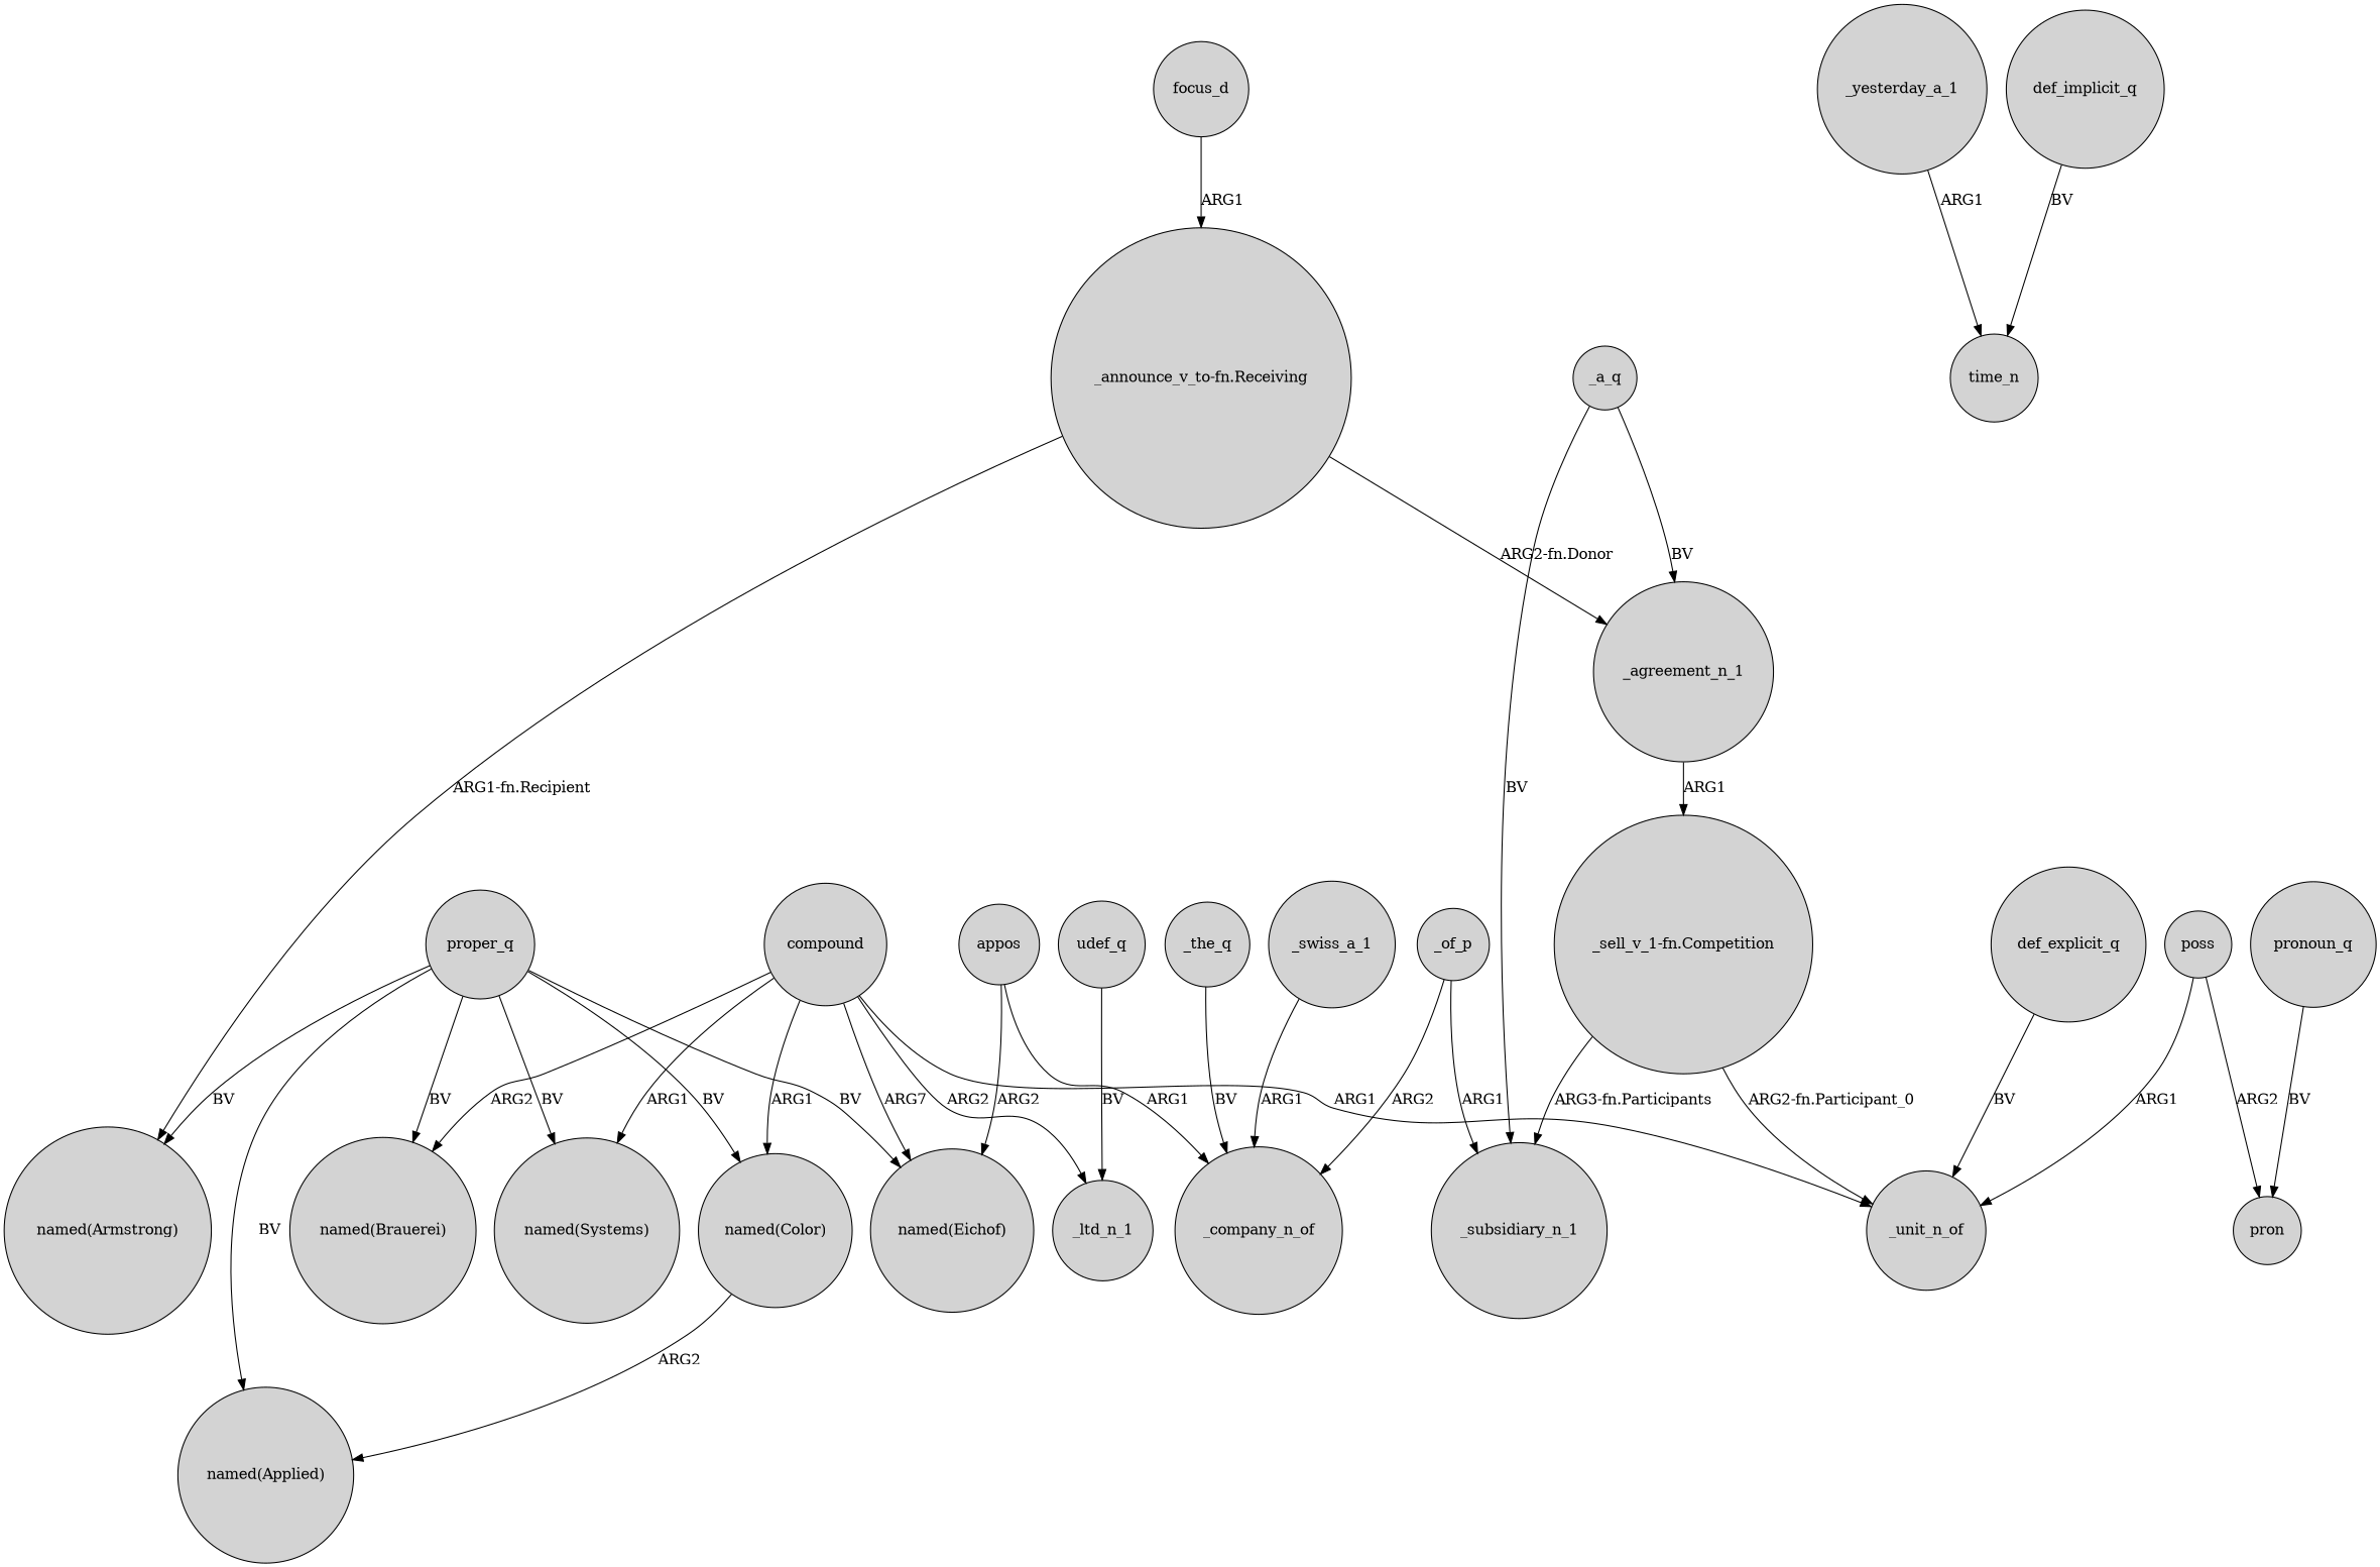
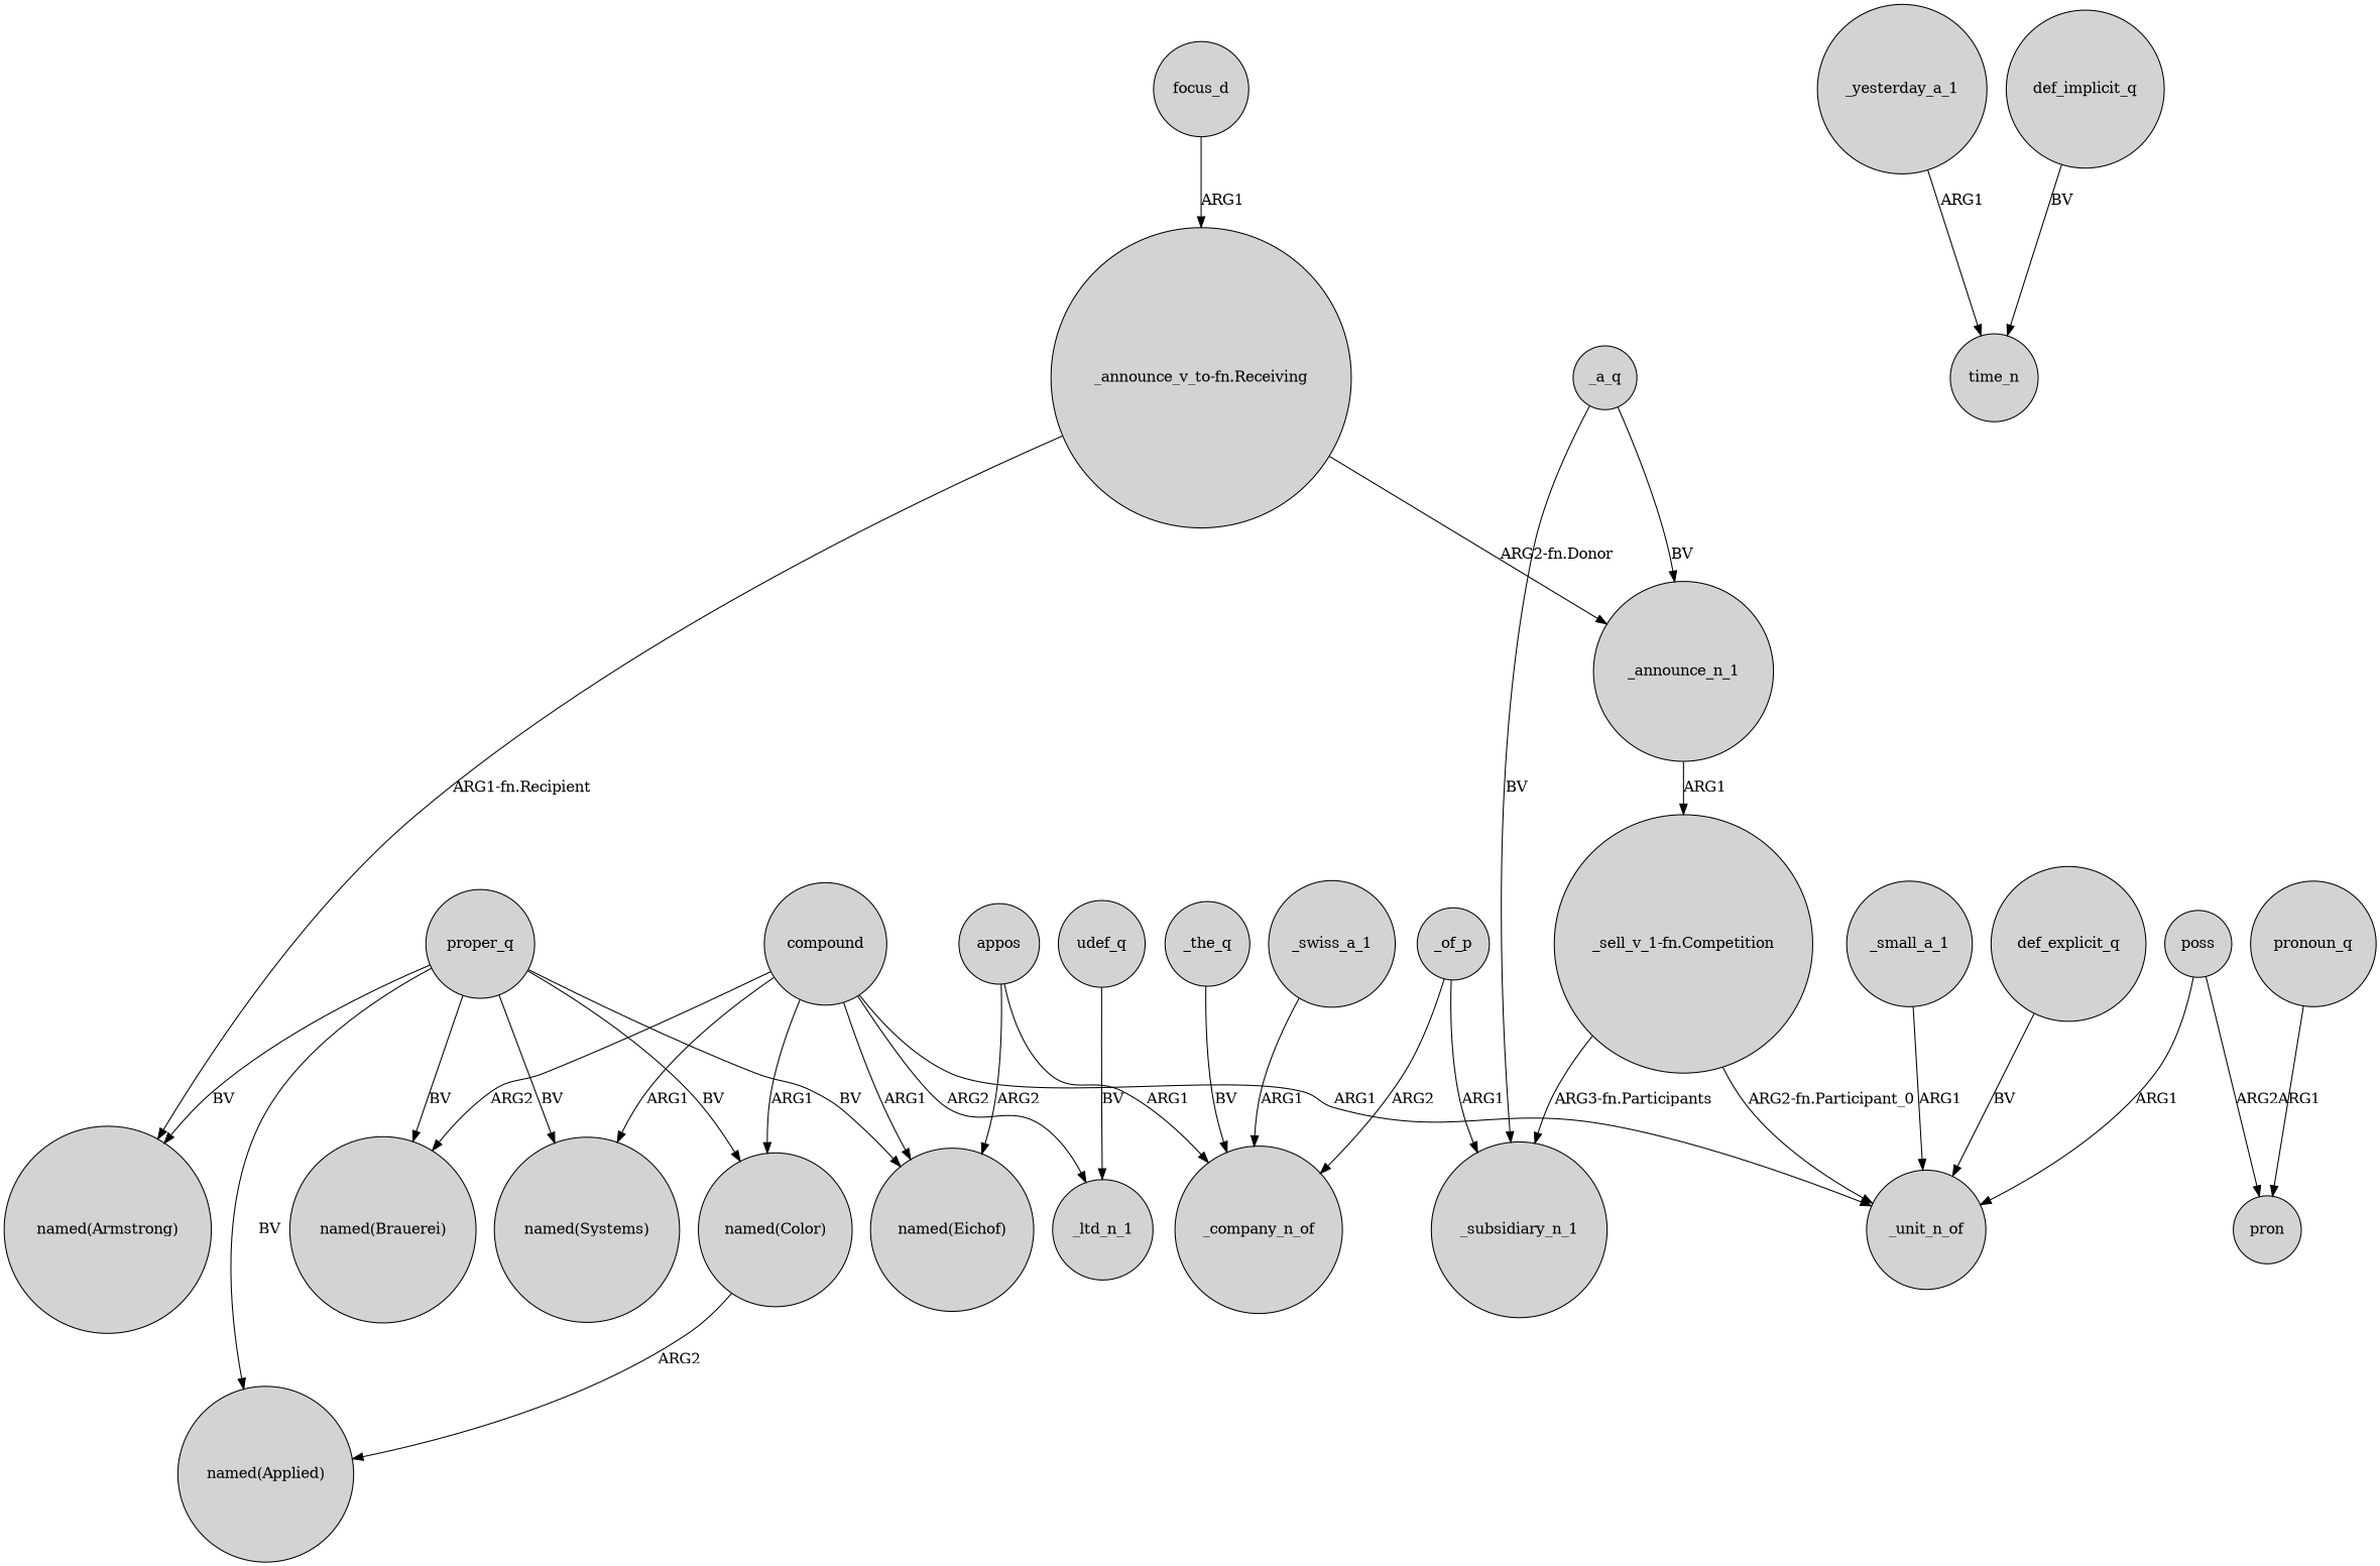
  digraph {
    node [shape=circle style=filled]
    "_announce_v_to-fn.Receiving"
    "named(Armstrong)"
-   _agreement_n_1
+   _agreement_n_1 [label=_announce_n_1]
    "_sell_v_1-fn.Competition"
    _a_q
    _subsidiary_n_1
    _unit_n_of
    _swiss_a_1
    _company_n_of
    compound
    "named(Color)"
    "named(Eichof)"
    "named(Systems)"
    _ltd_n_1
    "named(Brauerei)"
    "named(Applied)"
    appos
    _of_p
    proper_q
    _yesterday_a_1
    time_n
    focus_d
    pronoun_q
    pron
    poss
    def_explicit_q
+   _small_a_1
    udef_q
    _the_q
    def_implicit_q
    "_announce_v_to-fn.Receiving" -> "named(Armstrong)" [label="ARG1-fn.Recipient"]
    "_announce_v_to-fn.Receiving" -> _agreement_n_1 [label="ARG2-fn.Donor"]
    _agreement_n_1 -> "_sell_v_1-fn.Competition" [label=ARG1]
    "_sell_v_1-fn.Competition" -> _subsidiary_n_1 [label="ARG3-fn.Participants"]
    "_sell_v_1-fn.Competition" -> _unit_n_of [label="ARG2-fn.Participant_0"]
    _a_q -> _agreement_n_1 [label=BV]
    _a_q -> _subsidiary_n_1 [label=BV]
    _swiss_a_1 -> _company_n_of [label=ARG1]
    compound -> _unit_n_of [label=ARG1]
    compound -> "named(Color)" [label=ARG1]
-   compound -> "named(Eichof)" [label=ARG7]
+   compound -> "named(Eichof)" [label=ARG1]
    compound -> "named(Systems)" [label=ARG1]
    compound -> _ltd_n_1 [label=ARG2]
    compound -> "named(Brauerei)" [label=ARG2]
    "named(Color)" -> "named(Applied)" [label=ARG2]
    appos -> _company_n_of [label=ARG1]
    appos -> "named(Eichof)" [label=ARG2]
    _of_p -> _subsidiary_n_1 [label=ARG1]
    _of_p -> _company_n_of [label=ARG2]
    proper_q -> "named(Armstrong)" [label=BV]
    proper_q -> "named(Color)" [label=BV]
    proper_q -> "named(Eichof)" [label=BV]
    proper_q -> "named(Systems)" [label=BV]
    proper_q -> "named(Brauerei)" [label=BV]
    proper_q -> "named(Applied)" [label=BV]
    _yesterday_a_1 -> time_n [label=ARG1]
    focus_d -> "_announce_v_to-fn.Receiving" [label=ARG1]
-   pronoun_q -> pron [label=BV]
+   pronoun_q -> pron [label=ARG1]
    poss -> _unit_n_of [label=ARG1]
    poss -> pron [label=ARG2]
    def_explicit_q -> _unit_n_of [label=BV]
+   _small_a_1 -> _unit_n_of [label=ARG1]
    udef_q -> _ltd_n_1 [label=BV]
    _the_q -> _company_n_of [label=BV]
    def_implicit_q -> time_n [label=BV]
  }
